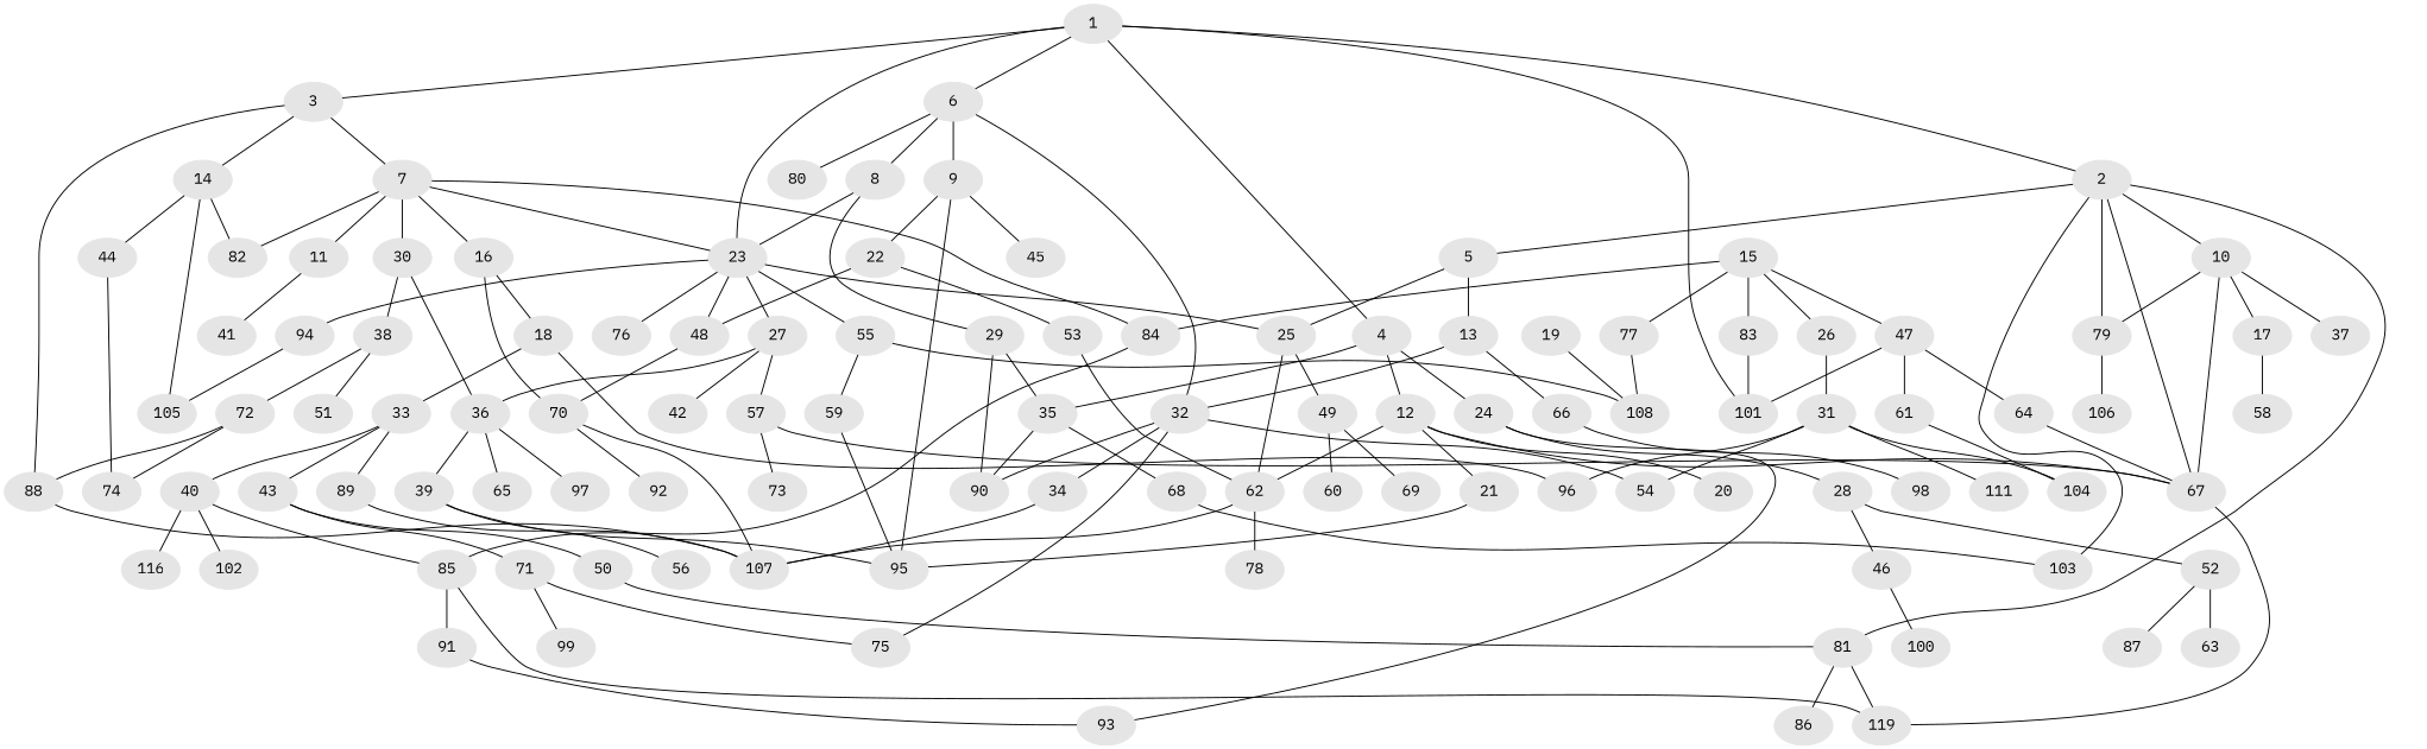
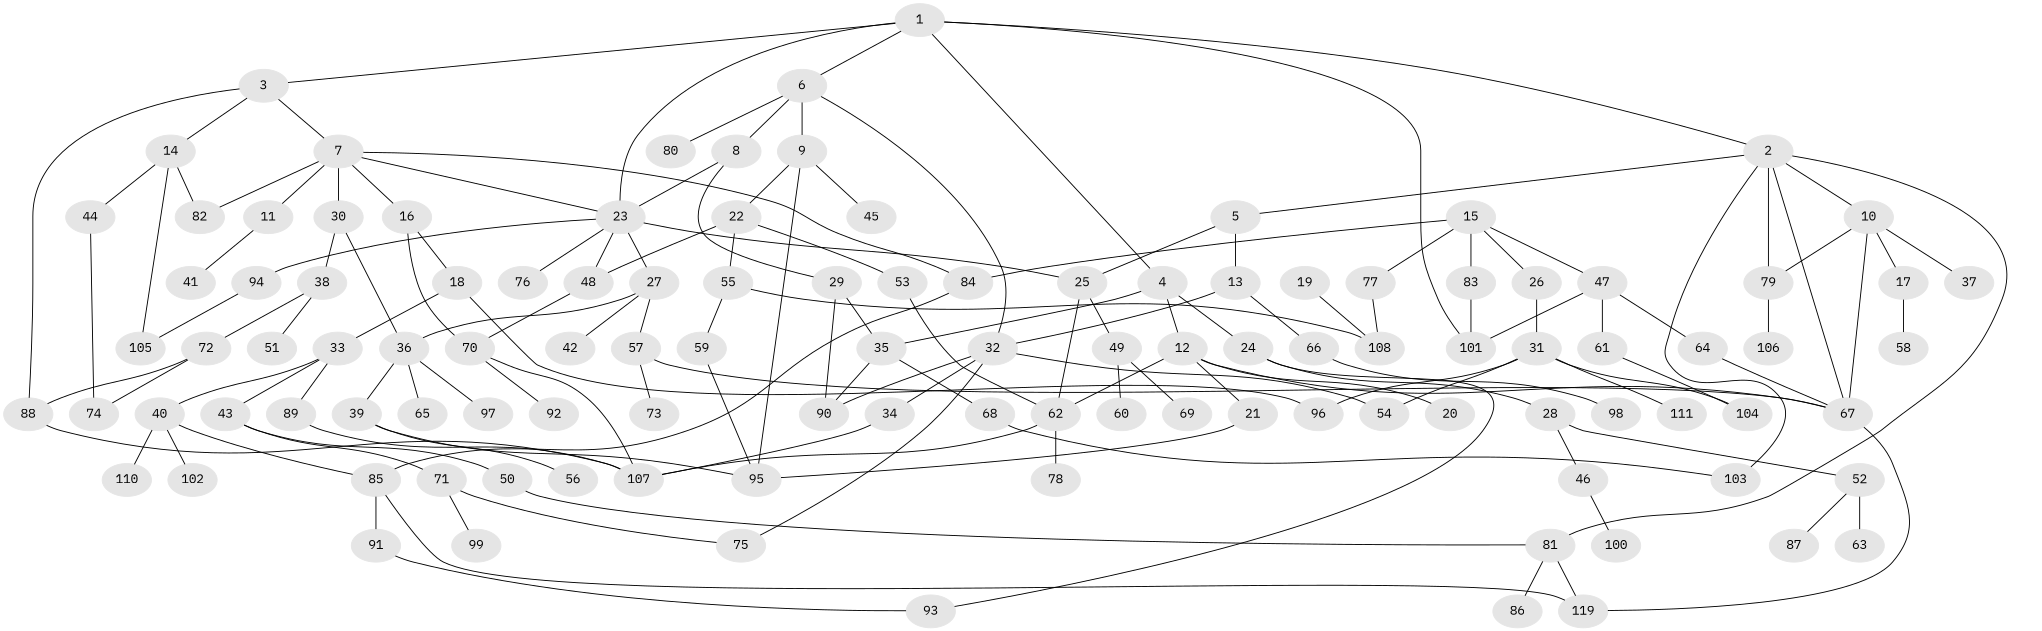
  graph {
    fontname="IBM Plex Mono"
    node [color=gray90 fontname="IBM Plex Mono" style=filled]
    edge [fontname="IBM Plex Mono"]
    1
    2
    3
    4
    6
    23
    101
    5
    10
    67
    79
    81
    103
    7
    14
    88
    12
    24
    35
    8
    9
    32
    80
    25
    48
    27
    55
    76
    94
    13
    17
    37
    n33 [label=119]
    106
    86
    11
    16
    30
    82
    84
    44
    105
    19
    108
    70
    107
    92
    20
    21
    62
    28
    93
    90
    68
    66
    49
    29
    22
    45
    95
    54
    34
    75
    41
    18
    36
    38
    85
    53
    15
    26
    47
    77
    83
    58
    78
    98
    74
    31
    61
    64
    33
    96
    40
    43
    89
    42
    57
    59
    46
    52
    60
    69
    104
    111
    39
    65
    97
    73
    100
    63
    87
    51
    72
    102
-   110 [label=116]
+   110
    50
    71
    56
    91
    99
    1 -- 2
    1 -- 3
    1 -- 4
    1 -- 6
    1 -- 23
    1 -- 101
    2 -- 5
    2 -- 10
    2 -- 67
    2 -- 79
    2 -- 81
    2 -- 103
    3 -- 7
    3 -- 14
    3 -- 88
    4 -- 12
    4 -- 24
    4 -- 35
    6 -- 8
    6 -- 9
    6 -- 32
    6 -- 80
    23 -- 25
    23 -- 48
    23 -- 27
-   23 -- 55
+   22 -- 55
    23 -- 76
    23 -- 94
    5 -- 25
    5 -- 13
    10 -- 67
    10 -- 79
    10 -- 17
    10 -- 37
    67 -- n33
    79 -- 106
    81 -- n33
    81 -- 86
    7 -- 23
    7 -- 11
    7 -- 16
    7 -- 30
    7 -- 82
    7 -- 84
    14 -- 82
    14 -- 44
    14 -- 105
    88 -- 107
    12 -- 67
    12 -- 20
    12 -- 21
    12 -- 62
    24 -- 28
    24 -- 93
    35 -- 90
    35 -- 68
    8 -- 23
    8 -- 29
    9 -- 22
    9 -- 45
    9 -- 95
    32 -- 90
    32 -- 54
    32 -- 34
    32 -- 75
    25 -- 62
    25 -- 49
    48 -- 70
    27 -- 36
    27 -- 42
    27 -- 57
    55 -- 108
    55 -- 59
    94 -- 105
    13 -- 32
    13 -- 66
    17 -- 58
    11 -- 41
    16 -- 70
    16 -- 18
    30 -- 36
    30 -- 38
    84 -- 85
    44 -- 74
    19 -- 108
    70 -- 107
    70 -- 92
    21 -- 95
    62 -- 107
    62 -- 78
    28 -- 46
    28 -- 52
    68 -- 103
    66 -- 98
    49 -- 60
    49 -- 69
    29 -- 35
    29 -- 90
    22 -- 48
    22 -- 53
    34 -- 107
    18 -- 33
    18 -- 96
    36 -- 39
    36 -- 65
    36 -- 97
    38 -- 51
    38 -- 72
    85 -- n33
    85 -- 91
    53 -- 62
    15 -- 84
    15 -- 26
    15 -- 47
    15 -- 77
    15 -- 83
    26 -- 31
    47 -- 101
    47 -- 61
    47 -- 64
    77 -- 108
    83 -- 101
    31 -- 54
    31 -- 96
    31 -- 104
    31 -- 111
    61 -- 104
    64 -- 67
    33 -- 40
    33 -- 43
    33 -- 89
    40 -- 85
    40 -- 102
    40 -- 110
    43 -- 50
    43 -- 71
    89 -- 107
    57 -- 67
    57 -- 73
    59 -- 95
    46 -- 100
    52 -- 63
    52 -- 87
    39 -- 95
    39 -- 56
    72 -- 88
    72 -- 74
    50 -- 81
    71 -- 75
    71 -- 99
    91 -- 93
  }
